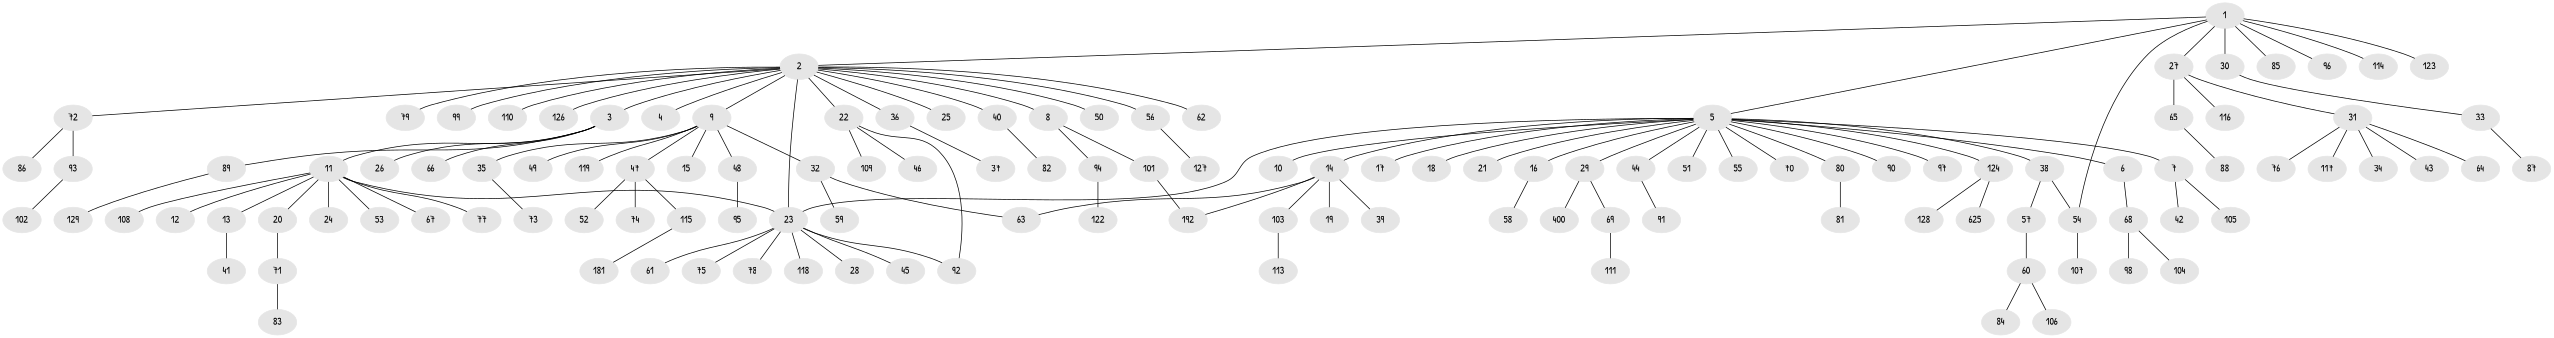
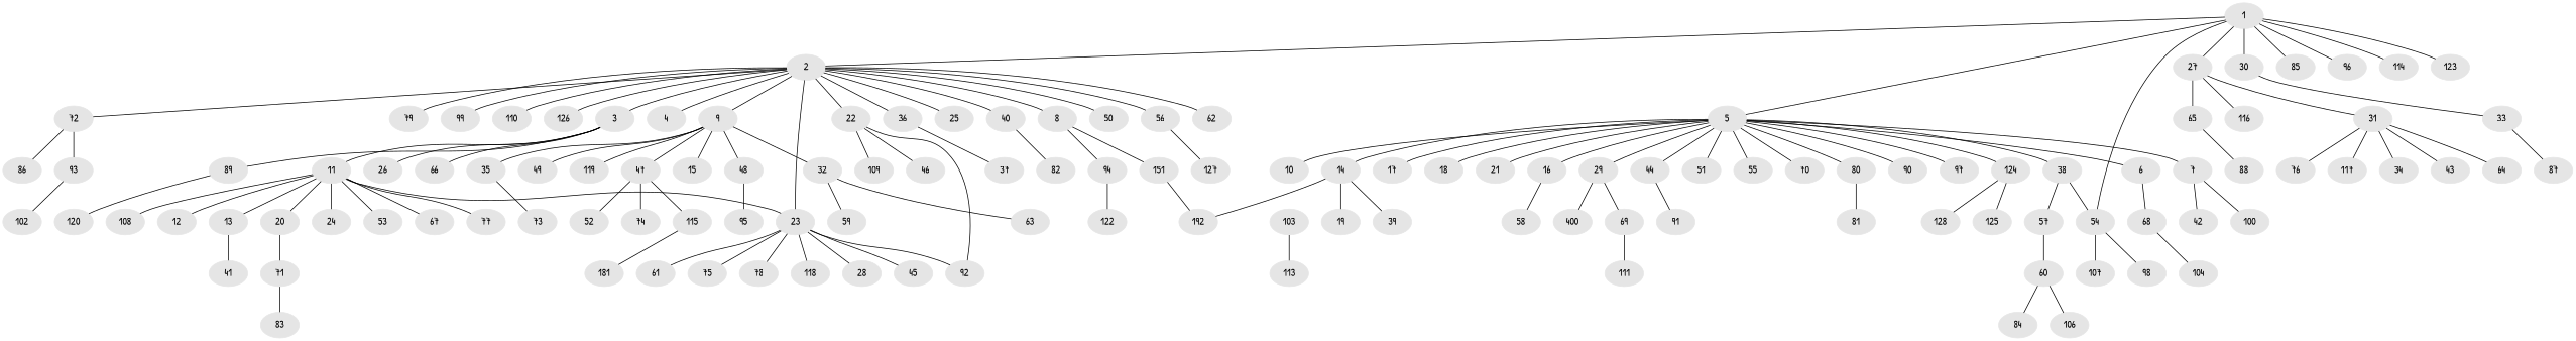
  graph {
    fontname="Patrick Hand"
    node [color=gray90 fontname="Patrick Hand" style=filled]
    edge [fontname="Patrick Hand"]
    1
    2
    5
    27
    30
    54
    85
    96
    114
    123
    3
    4
    8
    9
    22
    23
    25
    36
    40
    50
    56
    62
    72
    79
    99
    110
    126
    6
    7
    10
    14
    16
    17
    18
    21
    29
    38
    44
    51
    55
    70
    80
    90
    97
    124
    31
    65
    116
    33
    98
    107
    11
    26
    66
    89
    94
-   101
+   101 [label=151]
    15
    32
    35
    47
    48
    49
    119
    46
    92
    109
    28
    45
    61
    75
    78
    118
    37
    82
    127
    86
    93
    12
    13
    20
    24
    53
    67
    77
    108
-   120 [label=129]
+   120
    68
    42
-   105
+   105 [label=100]
    19
    39
    63
    103
    n95 [label=192]
    58
    69
    n98 [label=400]
    57
    91
    81
-   125 [label=625]
+   125
    128
    104
    122
    59
    73
    52
    74
    115
    95
    41
    71
    113
    83
    34
    43
    64
    76
    117
    88
    111
    87
    60
    n125 [label=181]
    84
    106
    102
    1 -- 2
    1 -- 5
    1 -- 27
    1 -- 30
    1 -- 54
    1 -- 85
    1 -- 96
    1 -- 114
    1 -- 123
    2 -- 3
    2 -- 4
    2 -- 8
    2 -- 9
    2 -- 22
    2 -- 23
    2 -- 25
    2 -- 36
    2 -- 40
    2 -- 50
    2 -- 56
    2 -- 62
    2 -- 72
    2 -- 79
    2 -- 99
    2 -- 110
    2 -- 126
-   5 -- 23
    5 -- 6
    5 -- 7
    5 -- 10
    5 -- 14
    5 -- 16
    5 -- 17
    5 -- 18
    5 -- 21
    5 -- 29
    5 -- 38
    5 -- 44
    5 -- 51
    5 -- 55
    5 -- 70
    5 -- 80
    5 -- 90
    5 -- 97
    5 -- 124
    27 -- 31
    27 -- 65
    27 -- 116
    30 -- 33
-   68 -- 98
+   54 -- 98
    54 -- 107
    3 -- 11
    3 -- 26
    3 -- 66
    3 -- 89
    8 -- 94
    8 -- 101
    9 -- 15
    9 -- 32
    9 -- 35
    9 -- 47
    9 -- 48
    9 -- 49
    9 -- 119
    22 -- 46
    22 -- 92
    22 -- 109
    23 -- 92
    23 -- 28
    23 -- 45
    23 -- 61
    23 -- 75
    23 -- 78
    23 -- 118
    36 -- 37
    40 -- 82
    56 -- 127
    72 -- 86
    72 -- 93
    6 -- 68
    7 -- 42
    7 -- 105
    14 -- 19
    14 -- 39
-   14 -- 63
-   14 -- 103
    14 -- n95
    16 -- 58
    29 -- 69
    29 -- n98
    38 -- 54
    38 -- 57
    44 -- 91
    80 -- 81
    124 -- 125
    124 -- 128
    31 -- 34
    31 -- 43
    31 -- 64
    31 -- 76
    31 -- 117
    65 -- 88
    33 -- 87
    11 -- 23
    11 -- 12
    11 -- 13
    11 -- 20
    11 -- 24
    11 -- 53
    11 -- 67
    11 -- 77
    11 -- 108
    89 -- 120
    94 -- 122
    101 -- n95
    32 -- 63
    32 -- 59
    35 -- 73
    47 -- 52
    47 -- 74
    47 -- 115
    48 -- 95
    93 -- 102
    13 -- 41
    20 -- 71
    68 -- 104
    103 -- 113
    69 -- 111
    57 -- 60
    115 -- n125
    71 -- 83
    60 -- 84
    60 -- 106
  }
